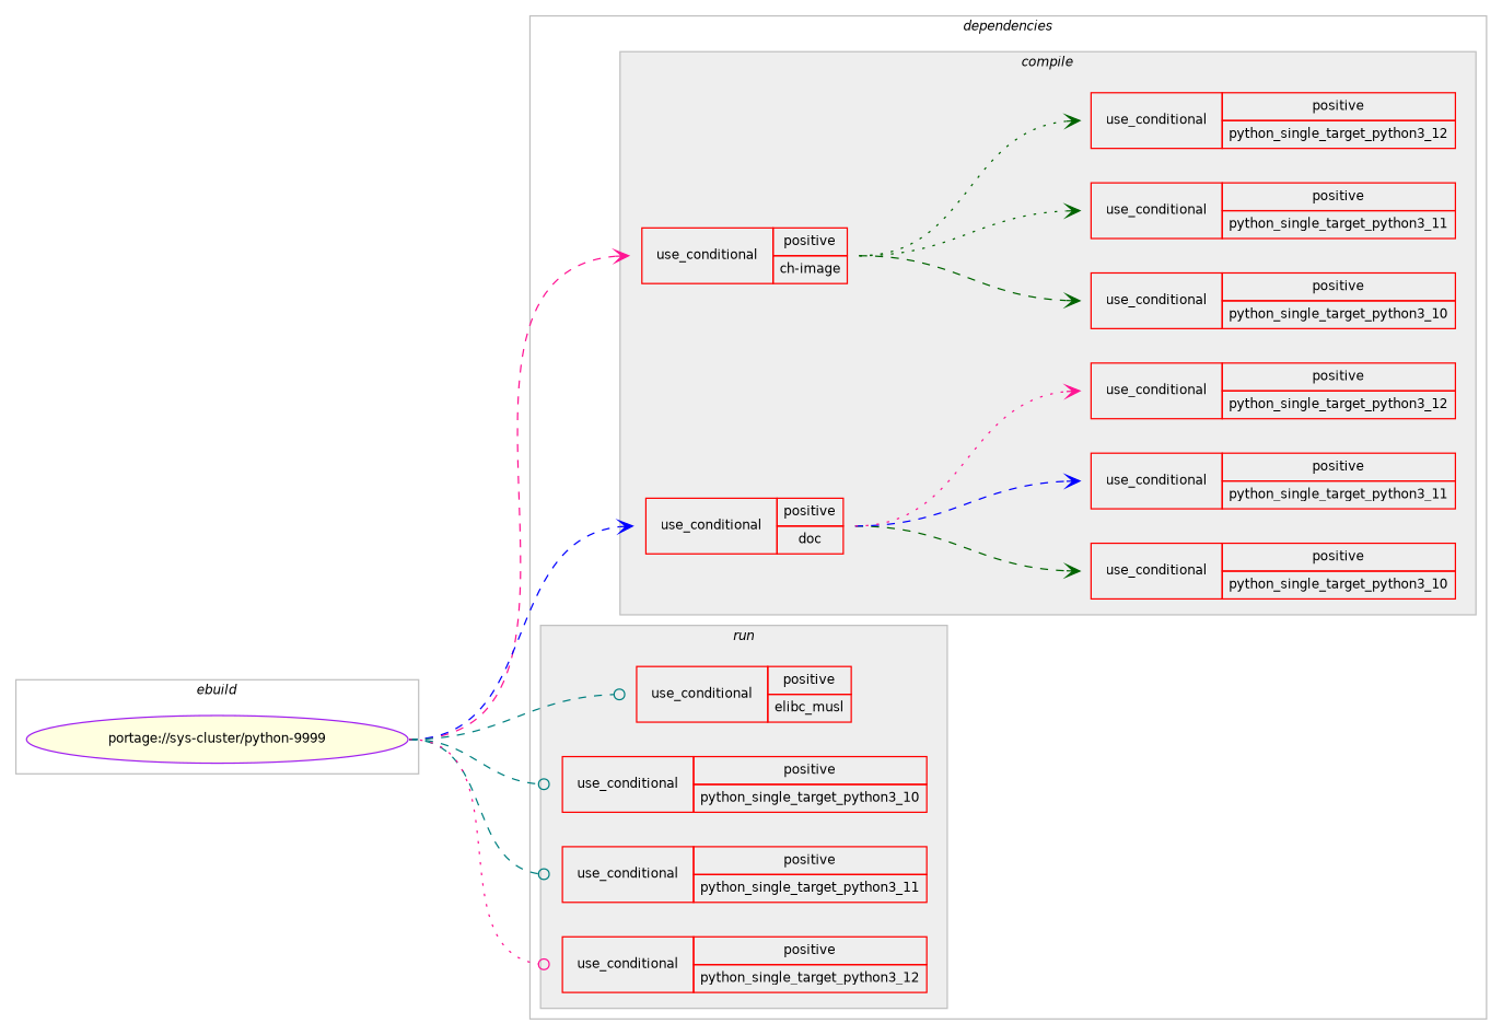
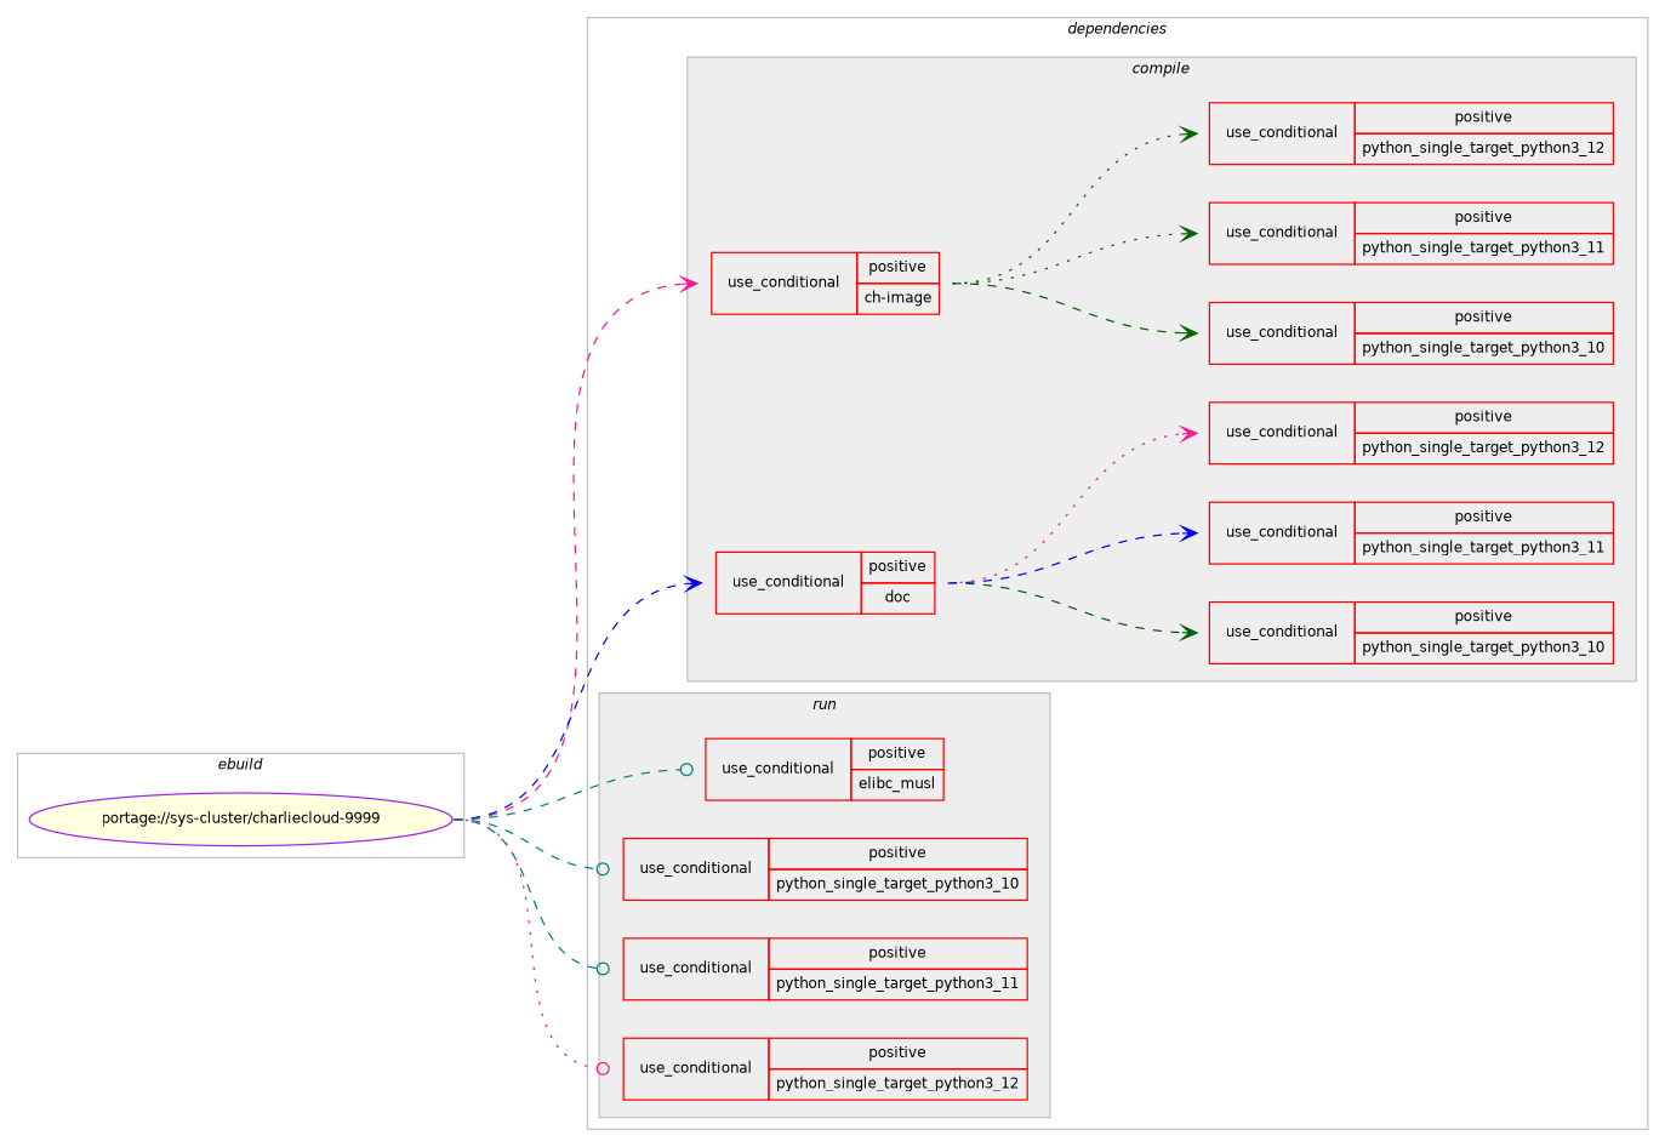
  digraph {
    compound=true
    concentrate=true
    fontname=Helvetica
    fontsize=10
    newrank=true
    rankdir=LR
    ranksep=1.5
    node [color=red fontname=Helvetica fontsize=10 shape=none]
    edge [arrowhead=vee headport=w style=dashed tailport=e weight=20 color=darkgreen]
-   n1 [color=purple label="portage://sys-cluster/python-9999" width=4 style=filled fillcolor=lightyellow shape=""]
+   n1 [color=purple label="portage://sys-cluster/charliecloud-9999" width=4 style=filled fillcolor=lightyellow shape=""]
    n2 [label=<<TABLE BORDER="0" CELLBORDER="1" CELLSPACING="0" CELLPADDING="4"><TR><TD ROWSPAN="3" CELLPADDING="10">use_conditional</TD></TR><TR><TD>positive</TD></TR><TR><TD>python_single_target_python3_10</TD></TR></TABLE>>]
    n3 [label=<<TABLE BORDER="0" CELLBORDER="1" CELLSPACING="0" CELLPADDING="4"><TR><TD ROWSPAN="3" CELLPADDING="10">use_conditional</TD></TR><TR><TD>positive</TD></TR><TR><TD>python_single_target_python3_11</TD></TR></TABLE>>]
    n4 [label=<<TABLE BORDER="0" CELLBORDER="1" CELLSPACING="0" CELLPADDING="4"><TR><TD ROWSPAN="3" CELLPADDING="10">use_conditional</TD></TR><TR><TD>positive</TD></TR><TR><TD>python_single_target_python3_12</TD></TR></TABLE>>]
    n5 [label=<<TABLE BORDER="0" CELLBORDER="1" CELLSPACING="0" CELLPADDING="4"><TR><TD ROWSPAN="3" CELLPADDING="10">use_conditional</TD></TR><TR><TD>positive</TD></TR><TR><TD>ch-image</TD></TR></TABLE>>]
    n6 [label=<<TABLE BORDER="0" CELLBORDER="1" CELLSPACING="0" CELLPADDING="4"><TR><TD ROWSPAN="3" CELLPADDING="10">use_conditional</TD></TR><TR><TD>positive</TD></TR><TR><TD>python_single_target_python3_10</TD></TR></TABLE>>]
    n7 [label=<<TABLE BORDER="0" CELLBORDER="1" CELLSPACING="0" CELLPADDING="4"><TR><TD ROWSPAN="3" CELLPADDING="10">use_conditional</TD></TR><TR><TD>positive</TD></TR><TR><TD>python_single_target_python3_11</TD></TR></TABLE>>]
    n8 [label=<<TABLE BORDER="0" CELLBORDER="1" CELLSPACING="0" CELLPADDING="4"><TR><TD ROWSPAN="3" CELLPADDING="10">use_conditional</TD></TR><TR><TD>positive</TD></TR><TR><TD>python_single_target_python3_12</TD></TR></TABLE>>]
    n9 [label=<<TABLE BORDER="0" CELLBORDER="1" CELLSPACING="0" CELLPADDING="4"><TR><TD ROWSPAN="3" CELLPADDING="10">use_conditional</TD></TR><TR><TD>positive</TD></TR><TR><TD>doc</TD></TR></TABLE>>]
    n10 [label=<<TABLE BORDER="0" CELLBORDER="1" CELLSPACING="0" CELLPADDING="4"><TR><TD ROWSPAN="3" CELLPADDING="10">use_conditional</TD></TR><TR><TD>positive</TD></TR><TR><TD>elibc_musl</TD></TR></TABLE>>]
    n11 [label=<<TABLE BORDER="0" CELLBORDER="1" CELLSPACING="0" CELLPADDING="4"><TR><TD ROWSPAN="3" CELLPADDING="10">use_conditional</TD></TR><TR><TD>positive</TD></TR><TR><TD>python_single_target_python3_10</TD></TR></TABLE>>]
    n12 [label=<<TABLE BORDER="0" CELLBORDER="1" CELLSPACING="0" CELLPADDING="4"><TR><TD ROWSPAN="3" CELLPADDING="10">use_conditional</TD></TR><TR><TD>positive</TD></TR><TR><TD>python_single_target_python3_11</TD></TR></TABLE>>]
    n13 [label=<<TABLE BORDER="0" CELLBORDER="1" CELLSPACING="0" CELLPADDING="4"><TR><TD ROWSPAN="3" CELLPADDING="10">use_conditional</TD></TR><TR><TD>positive</TD></TR><TR><TD>python_single_target_python3_12</TD></TR></TABLE>>]
    subgraph cluster_1 {
      color=gray
      label=<<i>ebuild</i>>
      rank=same
      n1
    }
    subgraph cluster_2 {
      color=gray
      label=<<i>dependencies</i>>
      subgraph cluster_3 {
        color=gray
        fillcolor="#eeeeee"
        label=<<i>compile</i>>
        style=filled
        subgraph sub_4 {
          color=gray
          fillcolor="#eeeeee"
          label=<<i>compile</i>>
          style=filled
          n5
          subgraph sub_5 {
            color=gray
            fillcolor="#eeeeee"
            label=<<i>compile</i>>
            style=filled
            n2
          }
          subgraph sub_6 {
            color=gray
            fillcolor="#eeeeee"
            label=<<i>compile</i>>
            style=filled
            n3
          }
          subgraph sub_7 {
            color=gray
            fillcolor="#eeeeee"
            label=<<i>compile</i>>
            style=filled
            n4
          }
        }
        subgraph sub_8 {
          color=gray
          fillcolor="#eeeeee"
          label=<<i>compile</i>>
          style=filled
          n9
          subgraph sub_9 {
            color=gray
            fillcolor="#eeeeee"
            label=<<i>compile</i>>
            style=filled
            n6
          }
          subgraph sub_10 {
            color=gray
            fillcolor="#eeeeee"
            label=<<i>compile</i>>
            style=filled
            n7
          }
          subgraph sub_11 {
            color=gray
            fillcolor="#eeeeee"
            label=<<i>compile</i>>
            style=filled
            n8
          }
        }
      }
      subgraph cluster_12 {
        color=gray
        fillcolor="#eeeeee"
        label=<<i>compile and run</i>>
        style=filled
      }
      subgraph cluster_13 {
        color=gray
        fillcolor="#eeeeee"
        label=<<i>run</i>>
        style=filled
        subgraph sub_14 {
          color=gray
          fillcolor="#eeeeee"
          label=<<i>run</i>>
          style=filled
          n10
        }
        subgraph sub_15 {
          color=gray
          fillcolor="#eeeeee"
          label=<<i>run</i>>
          style=filled
          n11
        }
        subgraph sub_16 {
          color=gray
          fillcolor="#eeeeee"
          label=<<i>run</i>>
          style=filled
          n12
        }
        subgraph sub_17 {
          color=gray
          fillcolor="#eeeeee"
          label=<<i>run</i>>
          style=filled
          n13
        }
      }
    }
    subgraph cluster_18 {
      color=gray
      label=<<i>candidates</i>>
      rank=same
    }
    n1 -> n5 [color=deeppink]
    n1 -> n9 [color=blue]
    n1 -> n10 [arrowhead=odot color=teal]
    n1 -> n11 [arrowhead=odot color=teal]
    n1 -> n12 [arrowhead=odot color=teal]
    n1 -> n13 [arrowhead=odot style=dotted color=deeppink]
    n5 -> n2
    n5 -> n3 [style=dotted]
    n5 -> n4 [style=dotted]
    n9 -> n6
    n9 -> n7 [color=blue]
    n9 -> n8 [style=dotted color=deeppink]
  }
